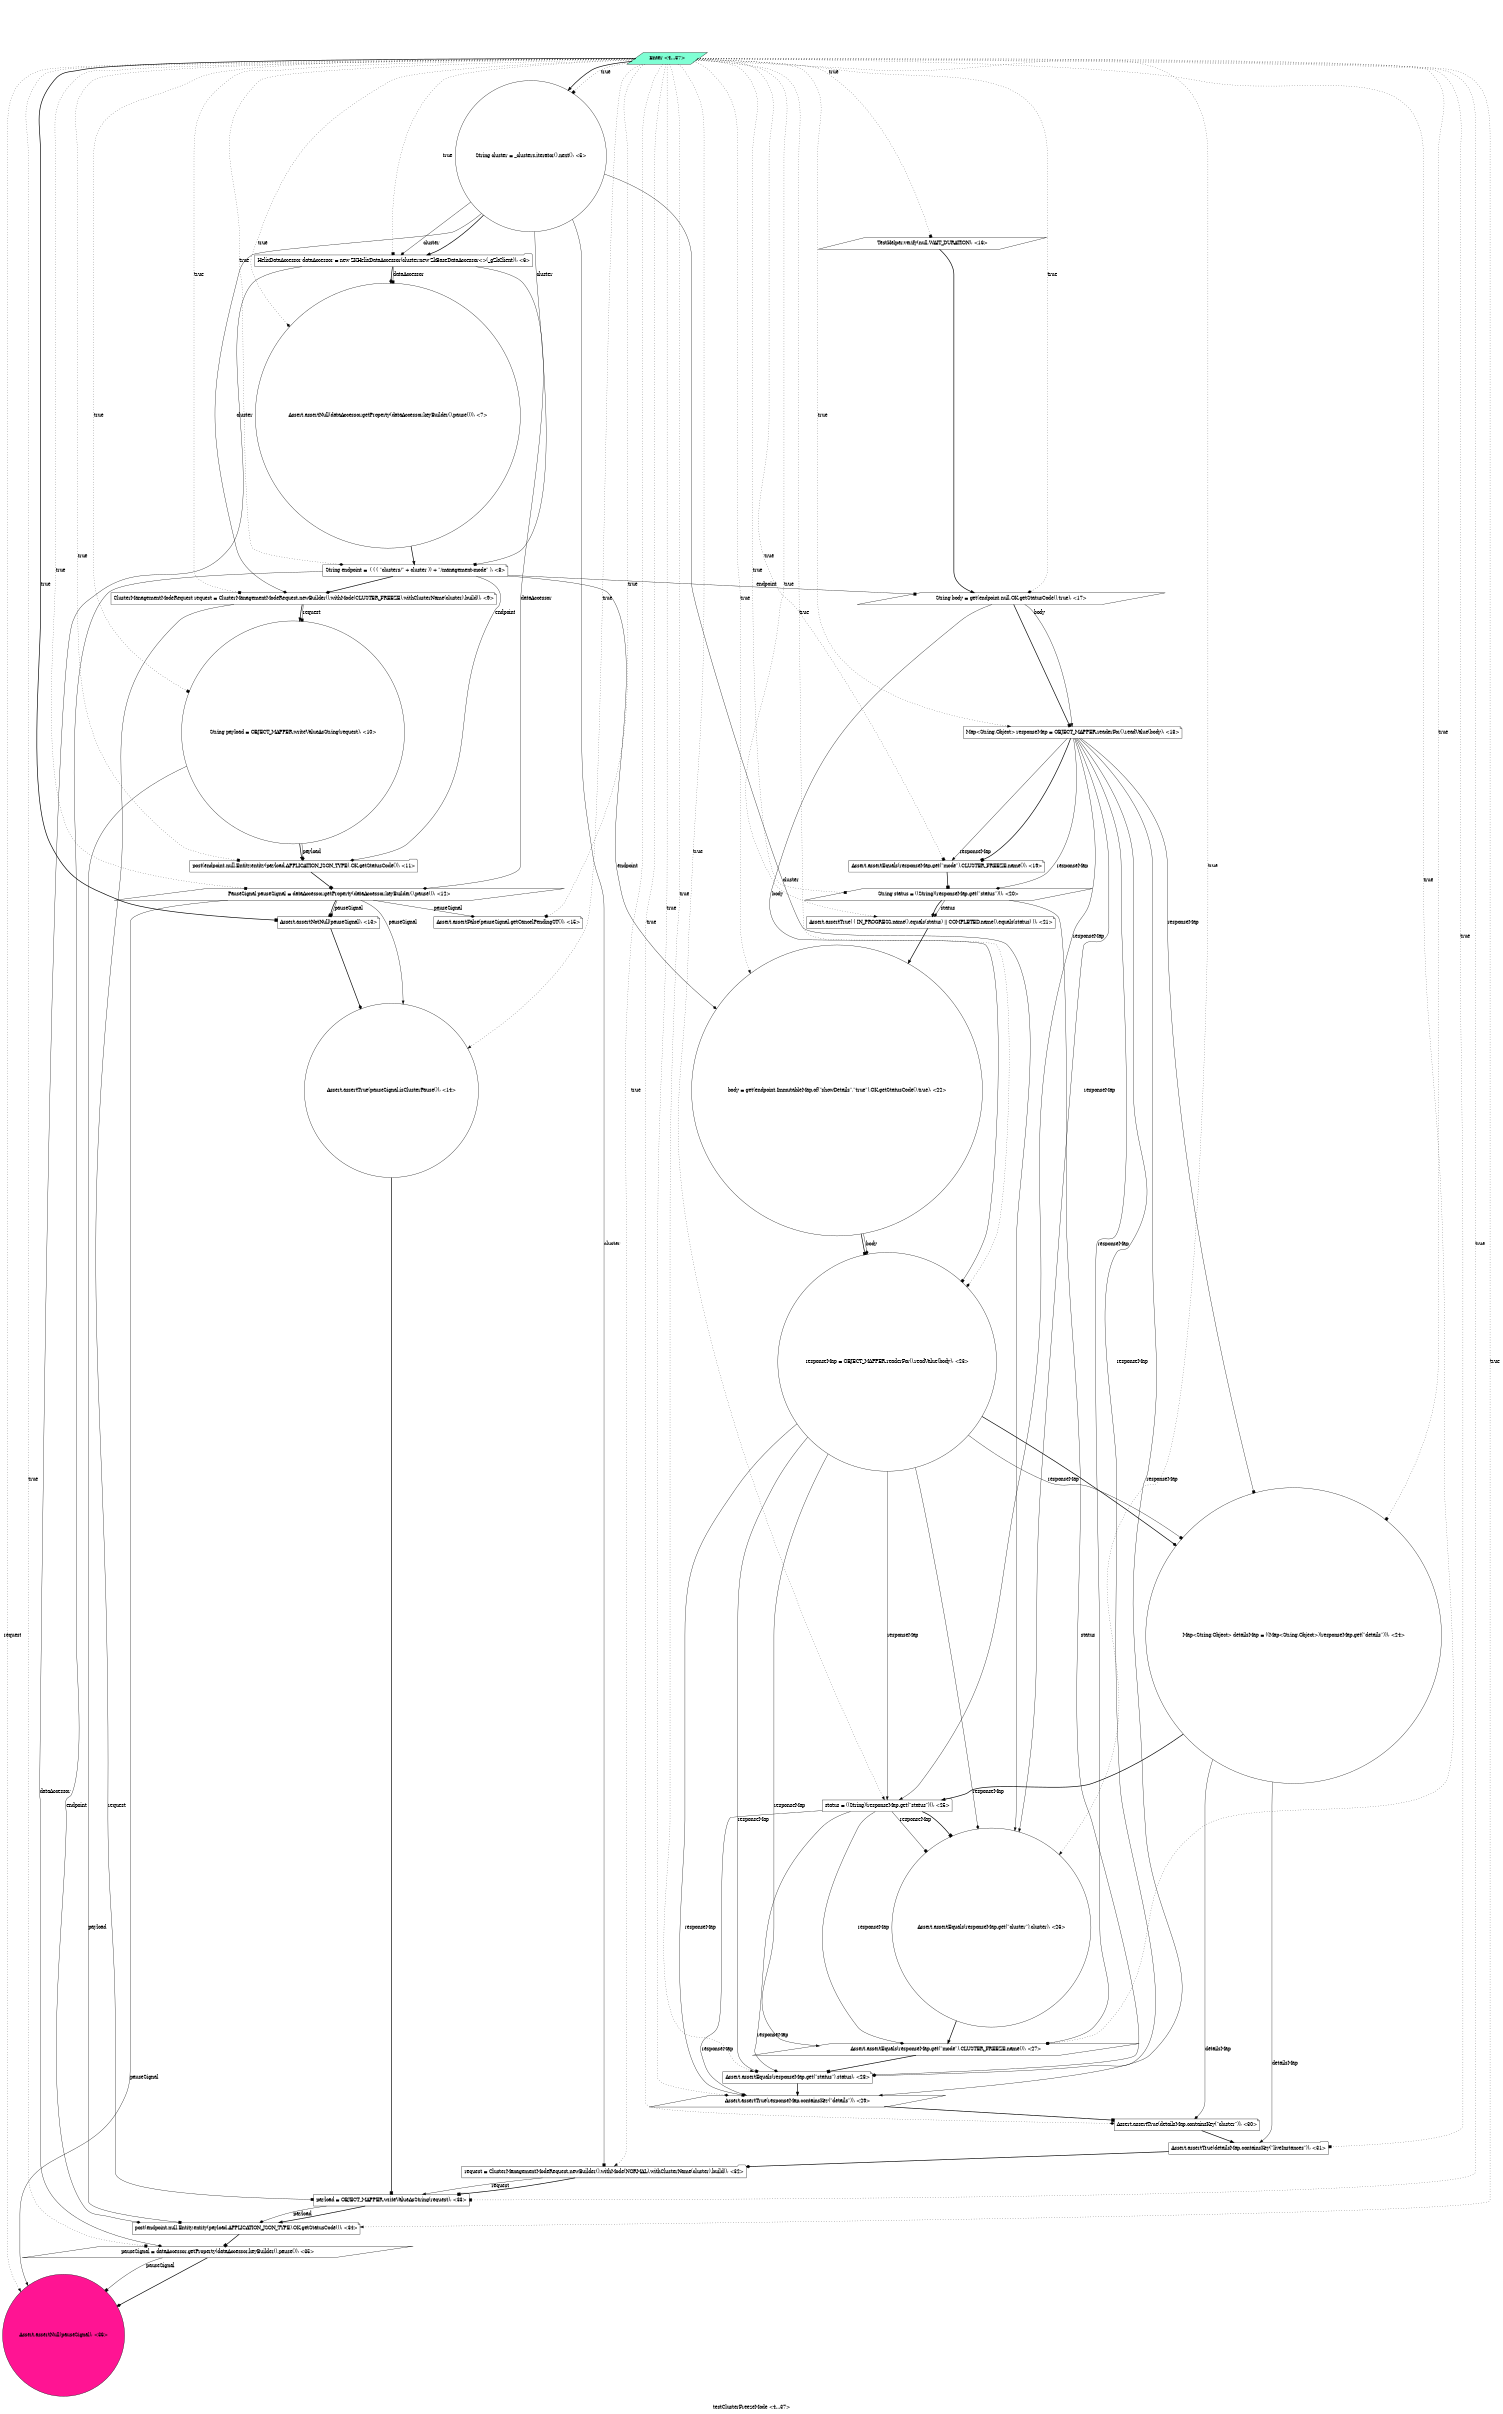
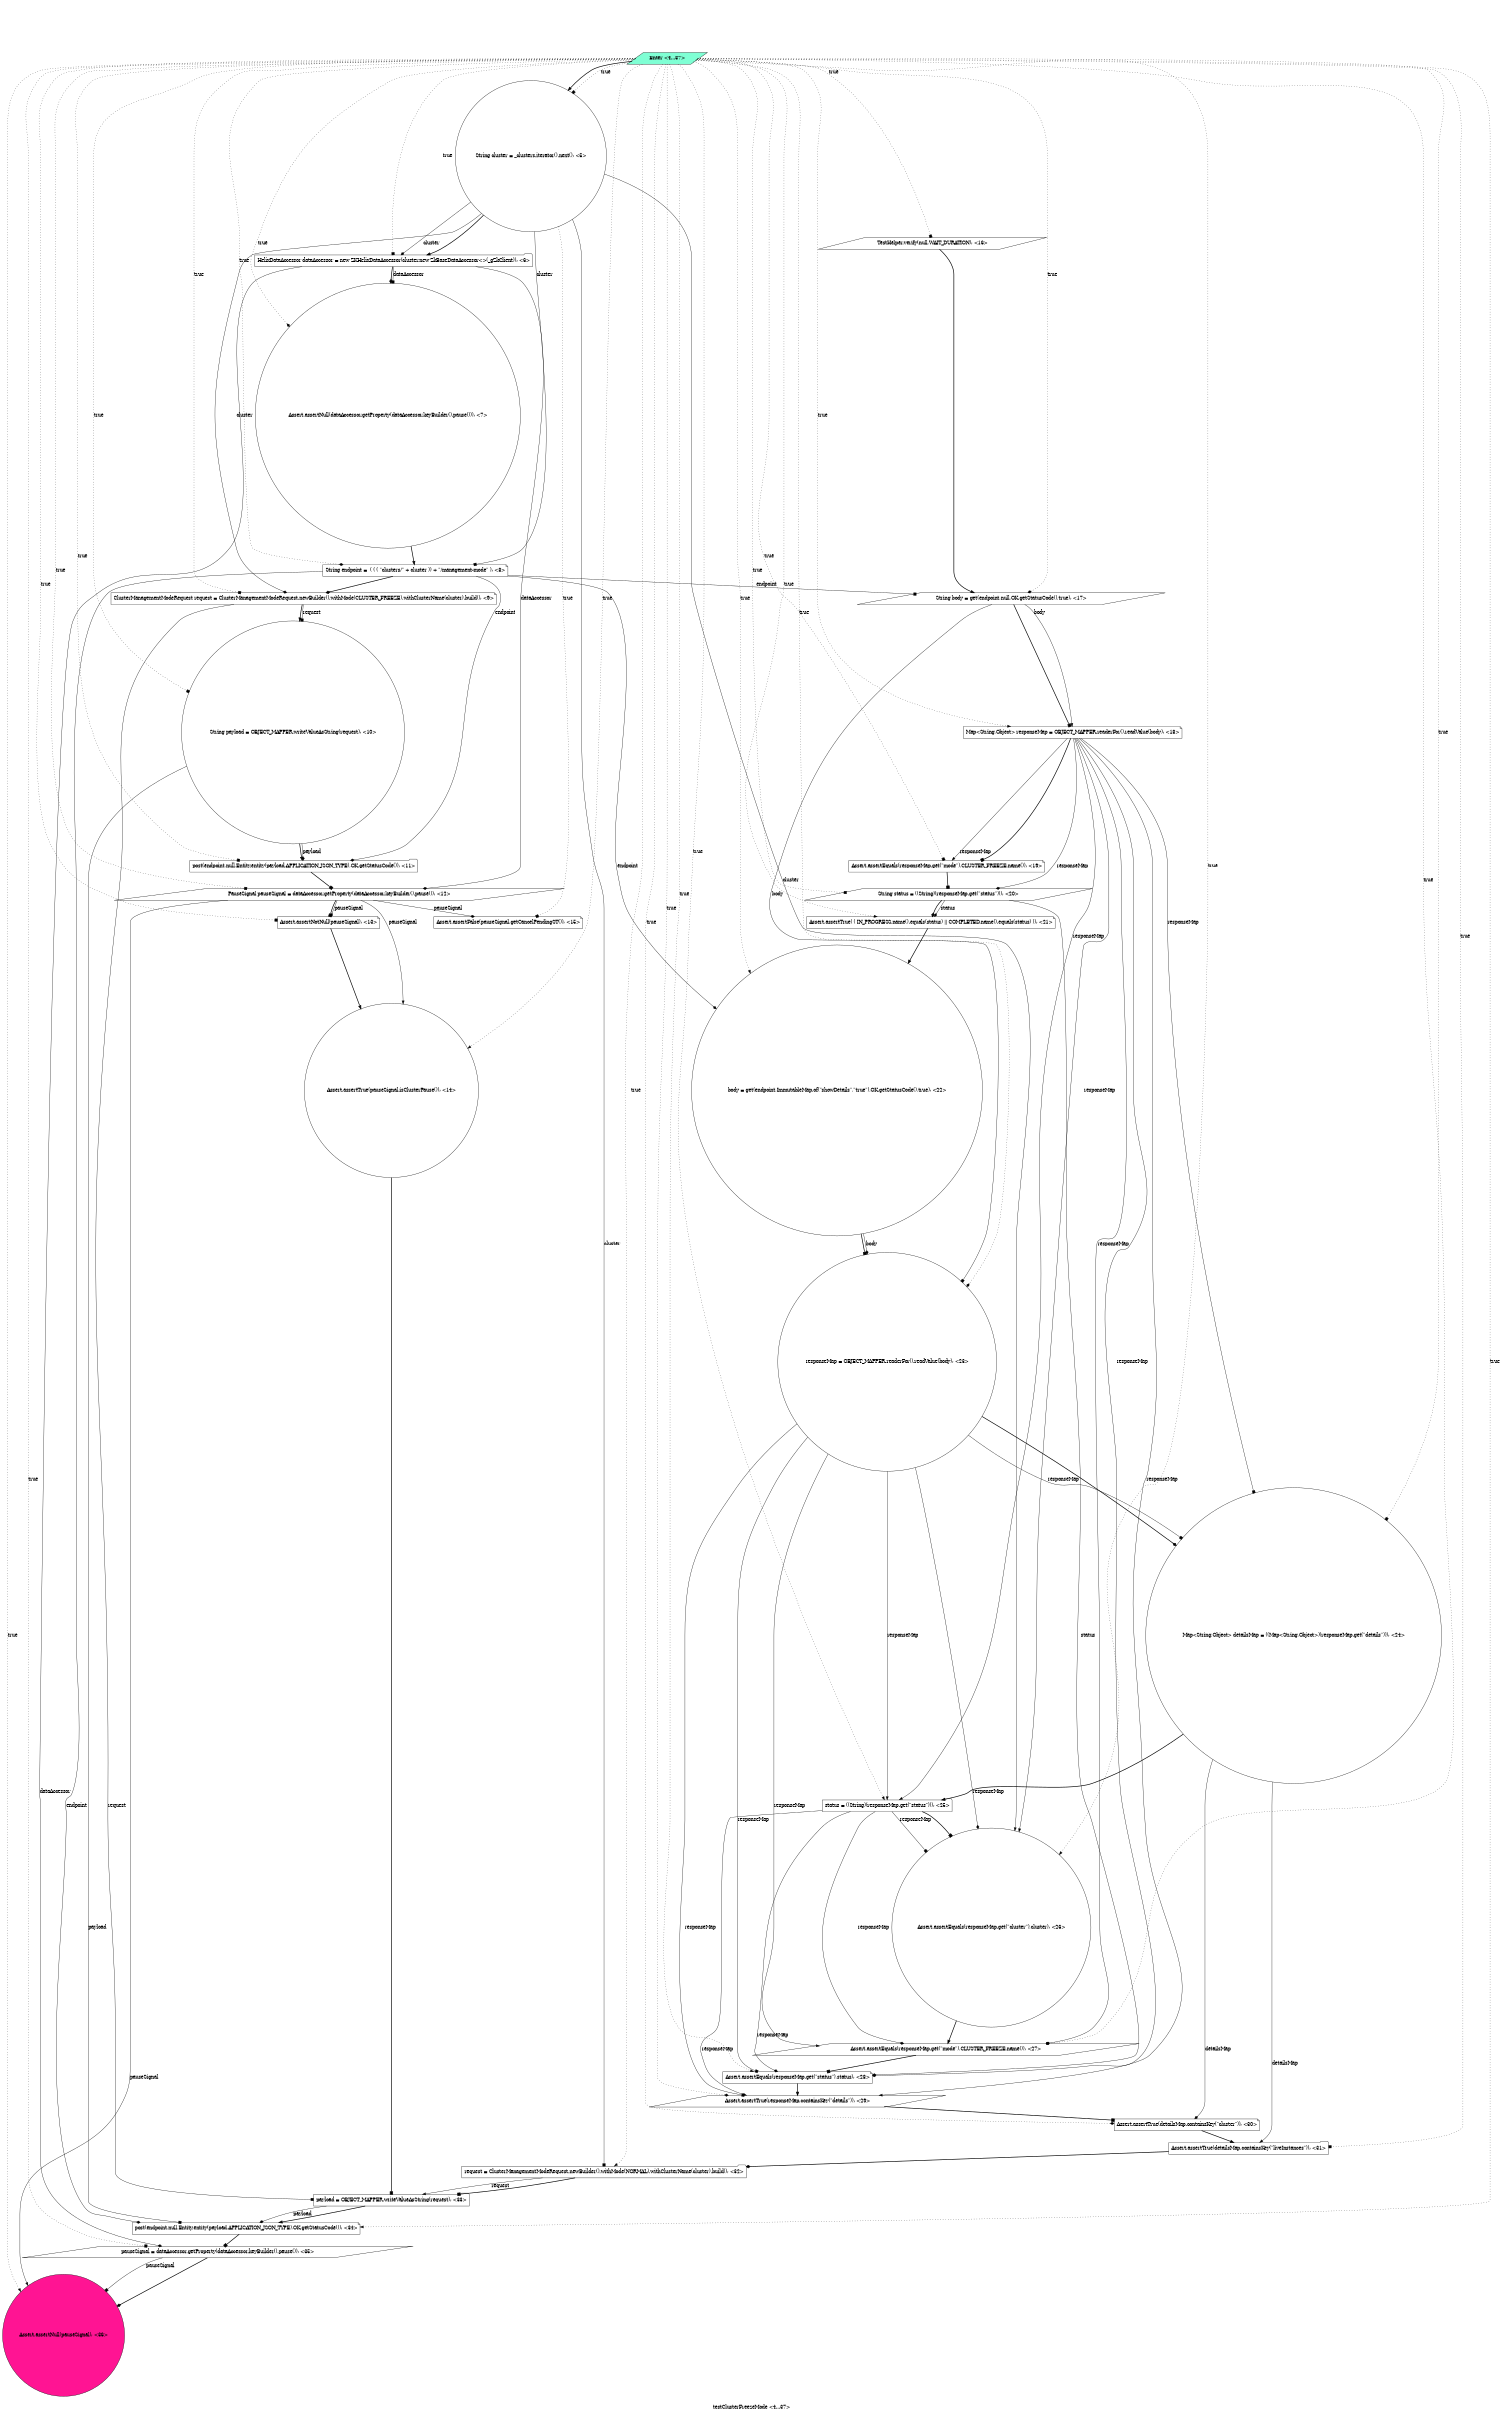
  digraph {
    label="testClusterFreezeMode <4...37>"
    node [fillcolor=white shape=note style=filled]
    edge [arrowhead=box style=solid]
    n1 [label="Assert.assertNull(dataAccessor.getProperty(dataAccessor.keyBuilder().pause())); <7>" shape=circle]
    n2 [label="String endpoint =  ( ( ( \"clusters/\" + cluster )) + \"/management-mode\" ); <8>"]
    n3 [label="post(endpoint,null,Entity.entity(payload,APPLICATION_JSON_TYPE),OK.getStatusCode()); <34>"]
    n4 [label="body = get(endpoint,ImmutableMap.of(\"showDetails\",\"true\"),OK.getStatusCode(),true); <22>" shape=circle]
    n5 [label="ClusterManagementModeRequest request = ClusterManagementModeRequest.newBuilder().withMode(CLUSTER_FREEZE).withClusterName(cluster).build(); <9>"]
    n6 [label="post(endpoint,null,Entity.entity(payload,APPLICATION_JSON_TYPE),OK.getStatusCode()); <11>" shape=folder]
    n7 [label="String body = get(endpoint,null,OK.getStatusCode(),true); <17>" shape=parallelogram]
    n8 [label="Map<String,Object> detailsMap = ((Map<String,Object>)(responseMap.get(\"details\"))); <24>" shape=circle]
    n9 [label="Assert.assertTrue(detailsMap.containsKey(\"cluster\")); <30>"]
    n10 [label="Assert.assertTrue(detailsMap.containsKey(\"liveInstances\")); <31>" shape=folder]
    n11 [label="status = ((String)(responseMap.get(\"status\"))); <25>" shape=folder]
    n12 [label="request = ClusterManagementModeRequest.newBuilder().withMode(NORMAL).withClusterName(cluster).build(); <32>" shape=folder]
    n13 [label="Assert.assertTrue(responseMap.containsKey(\"details\")); <29>" shape=parallelogram]
    n14 [label="Assert.assertEquals(responseMap.get(\"status\"),status); <28>"]
    n15 [label="Assert.assertEquals(responseMap.get(\"mode\"),CLUSTER_FREEZE.name()); <27>" shape=parallelogram]
    n16 [label="Assert.assertEquals(responseMap.get(\"cluster\"),cluster); <26>" shape=circle]
    n17 [fillcolor=aquamarine label="Enter <4...37>" shape=parallelogram]
    n18 [label="Assert.assertTrue(pauseSignal.isClusterPause()); <14>" shape=circle]
    n19 [label="HelixDataAccessor dataAccessor = new ZKHelixDataAccessor(cluster,new ZkBaseDataAccessor<>(_gZkClient)); <6>" shape=folder]
    n20 [label="responseMap = OBJECT_MAPPER.readerFor().readValue(body); <23>" shape=circle]
    n21 [label="payload = OBJECT_MAPPER.writeValueAsString(request); <33>" shape=folder]
    n22 [label="Assert.assertFalse(pauseSignal.getCancelPendingST()); <15>"]
    n23 [label="Map<String,Object> responseMap = OBJECT_MAPPER.readerFor().readValue(body); <18>"]
    n24 [label="Assert.assertNotNull(pauseSignal); <13>"]
    n25 [label="Assert.assertTrue( ( IN_PROGRESS.name().equals(status) || COMPLETED.name().equals(status) )); <21>"]
    n26 [label="String cluster = _clusters.iterator().next(); <5>" shape=circle]
    n27 [label="String status = ((String)(responseMap.get(\"status\"))); <20>" shape=parallelogram]
    n28 [label="PauseSignal pauseSignal = dataAccessor.getProperty(dataAccessor.keyBuilder().pause()); <12>" shape=parallelogram]
    n29 [fillcolor=deeppink label="Assert.assertNull(pauseSignal); <36>" shape=circle]
    n30 [label="String payload = OBJECT_MAPPER.writeValueAsString(request); <10>" shape=circle]
    n31 [label="TestHelper.verify(null,WAIT_DURATION); <16>" shape=parallelogram]
    n32 [label="Assert.assertEquals(responseMap.get(\"mode\"),CLUSTER_FREEZE.name()); <19>"]
    n33 [label="pauseSignal = dataAccessor.getProperty(dataAccessor.keyBuilder().pause()); <35>" shape=parallelogram]
    n1 -> n2 [arrowhead=normal style=bold]
    n2 -> n3 [arrowhead=diamond label=endpoint]
    n2 -> n4 [arrowhead=diamond label=endpoint]
    n2 -> n5 [arrowhead=diamond style=bold]
    n2 -> n6 [arrowhead=diamond label=endpoint]
    n2 -> n7 [label=endpoint]
    n3 -> n33 [style=bold]
    n4 -> n20 [arrowhead=diamond label=body]
    n4 -> n20 [style=bold]
    n5 -> n21 [label=request]
    n5 -> n30 [label=request]
    n5 -> n30 [arrowhead=normal style=bold]
    n6 -> n28 [style=bold]
    n7 -> n20 [label=body]
    n7 -> n23 [arrowhead=normal label=body]
    n7 -> n23 [style=bold]
    n8 -> n9 [arrowhead=diamond label=detailsMap]
    n8 -> n10 [arrowhead=normal label=detailsMap]
    n8 -> n11 [arrowhead=normal style=bold]
    n9 -> n10 [arrowhead=normal style=bold]
    n10 -> n12 [arrowhead=diamond style=bold]
    n11 -> n13 [arrowhead=normal label=responseMap]
    n11 -> n14 [arrowhead=diamond label=responseMap]
    n11 -> n15 [arrowhead=diamond label=responseMap]
    n11 -> n16 [label=responseMap]
    n11 -> n16 [style=bold]
    n12 -> n21 [arrowhead=normal label=request]
    n12 -> n21 [style=bold]
    n13 -> n9 [style=bold]
    n14 -> n13 [arrowhead=normal style=bold]
    n15 -> n14 [style=bold]
    n16 -> n15 [arrowhead=normal style=bold]
    n17 -> n1 [arrowhead=diamond label=true style=dotted]
    n17 -> n2 [arrowhead=diamond label=true style=dotted]
    n17 -> n3 [arrowhead=normal label=true style=dotted]
    n17 -> n4 [arrowhead=normal label=true style=dotted]
    n17 -> n5 [label=true style=dotted]
    n17 -> n6 [label=true style=dotted]
    n17 -> n7 [arrowhead=diamond label=true style=dotted]
    n17 -> n8 [label=true style=dotted]
    n17 -> n9 [arrowhead=diamond label=true style=dotted]
    n17 -> n10 [label=true style=dotted]
    n17 -> n11 [arrowhead=normal label=true style=dotted]
    n17 -> n12 [arrowhead=normal label=true style=dotted]
    n17 -> n13 [arrowhead=diamond label=true style=dotted]
    n17 -> n14 [arrowhead=normal label=true style=dotted]
    n17 -> n15 [label=true style=dotted]
    n17 -> n16 [arrowhead=normal label=true style=dotted]
    n17 -> n18 [arrowhead=normal label=true style=dotted]
    n17 -> n19 [label=true style=dotted]
    n17 -> n20 [arrowhead=diamond label=true style=dotted]
-   n17 -> n21 [label=true style=dotted]
-   n17 -> n22 [label=true style=dotted]
+   n26 -> n22 [label=true style=dotted]
    n17 -> n23 [arrowhead=normal label=true style=dotted]
-   n17 -> n24 [label=true style=bold]
+   n17 -> n24 [label=true style=dotted]
    n17 -> n25 [arrowhead=normal label=true style=dotted]
    n17 -> n26 [label=true style=dotted]
    n17 -> n26 [arrowhead=normal style=bold]
    n17 -> n27 [label=true style=dotted]
    n17 -> n28 [label=true style=dotted]
-   n17 -> n29 [arrowhead=normal label=request style=dotted]
+   n17 -> n29 [arrowhead=normal label=true style=dotted]
    n17 -> n30 [label=true style=dotted]
    n17 -> n31 [label=true style=dotted]
    n17 -> n32 [label=true style=dotted]
    n17 -> n33 [label=true style=dotted]
    n18 -> n21 [style=bold]
    n19 -> n1 [label=dataAccessor]
    n19 -> n1 [arrowhead=diamond style=bold]
    n19 -> n28 [arrowhead=diamond label=dataAccessor]
    n19 -> n33 [arrowhead=diamond label=dataAccessor]
    n20 -> n8 [label=responseMap]
    n20 -> n8 [arrowhead=diamond style=bold]
    n20 -> n11 [arrowhead=normal label=responseMap]
    n20 -> n13 [label=responseMap]
    n20 -> n14 [label=responseMap]
    n20 -> n15 [arrowhead=normal label=responseMap]
    n20 -> n16 [arrowhead=diamond label=responseMap]
    n21 -> n3 [arrowhead=diamond label=payload]
    n21 -> n3 [arrowhead=normal style=bold]
    n23 -> n8 [label=responseMap]
    n23 -> n11 [arrowhead=normal label=responseMap]
    n23 -> n13 [arrowhead=normal label=responseMap]
    n23 -> n14 [arrowhead=diamond label=responseMap]
    n23 -> n15 [arrowhead=diamond label=responseMap]
    n23 -> n16 [arrowhead=normal label=responseMap]
    n23 -> n27 [arrowhead=diamond label=responseMap]
    n23 -> n32 [arrowhead=normal label=responseMap]
    n23 -> n32 [style=bold]
-   n24 -> n18 [arrowhead=diamond style=bold]
+   n24 -> n18 [arrowhead=normal style=bold]
    n25 -> n4 [arrowhead=normal style=bold]
    n26 -> n2 [label=cluster]
    n26 -> n5 [arrowhead=diamond label=cluster]
    n26 -> n12 [label=cluster]
    n26 -> n16 [arrowhead=normal label=cluster]
    n26 -> n19 [arrowhead=diamond label=cluster]
    n26 -> n19 [arrowhead=normal style=bold]
    n27 -> n14 [arrowhead=diamond label=status]
    n27 -> n25 [arrowhead=diamond label=status]
    n27 -> n25 [arrowhead=diamond style=bold]
    n28 -> n18 [arrowhead=normal label=pauseSignal]
    n28 -> n22 [arrowhead=diamond label=pauseSignal]
    n28 -> n24 [arrowhead=diamond label=pauseSignal]
    n28 -> n24 [style=bold]
    n28 -> n29 [arrowhead=normal label=pauseSignal]
    n30 -> n3 [label=payload]
    n30 -> n6 [arrowhead=diamond label=payload]
    n30 -> n6 [arrowhead=normal style=bold]
    n31 -> n7 [arrowhead=normal style=bold]
    n32 -> n27 [style=bold]
    n33 -> n29 [label=pauseSignal]
    n33 -> n29 [arrowhead=diamond style=bold]
  }
